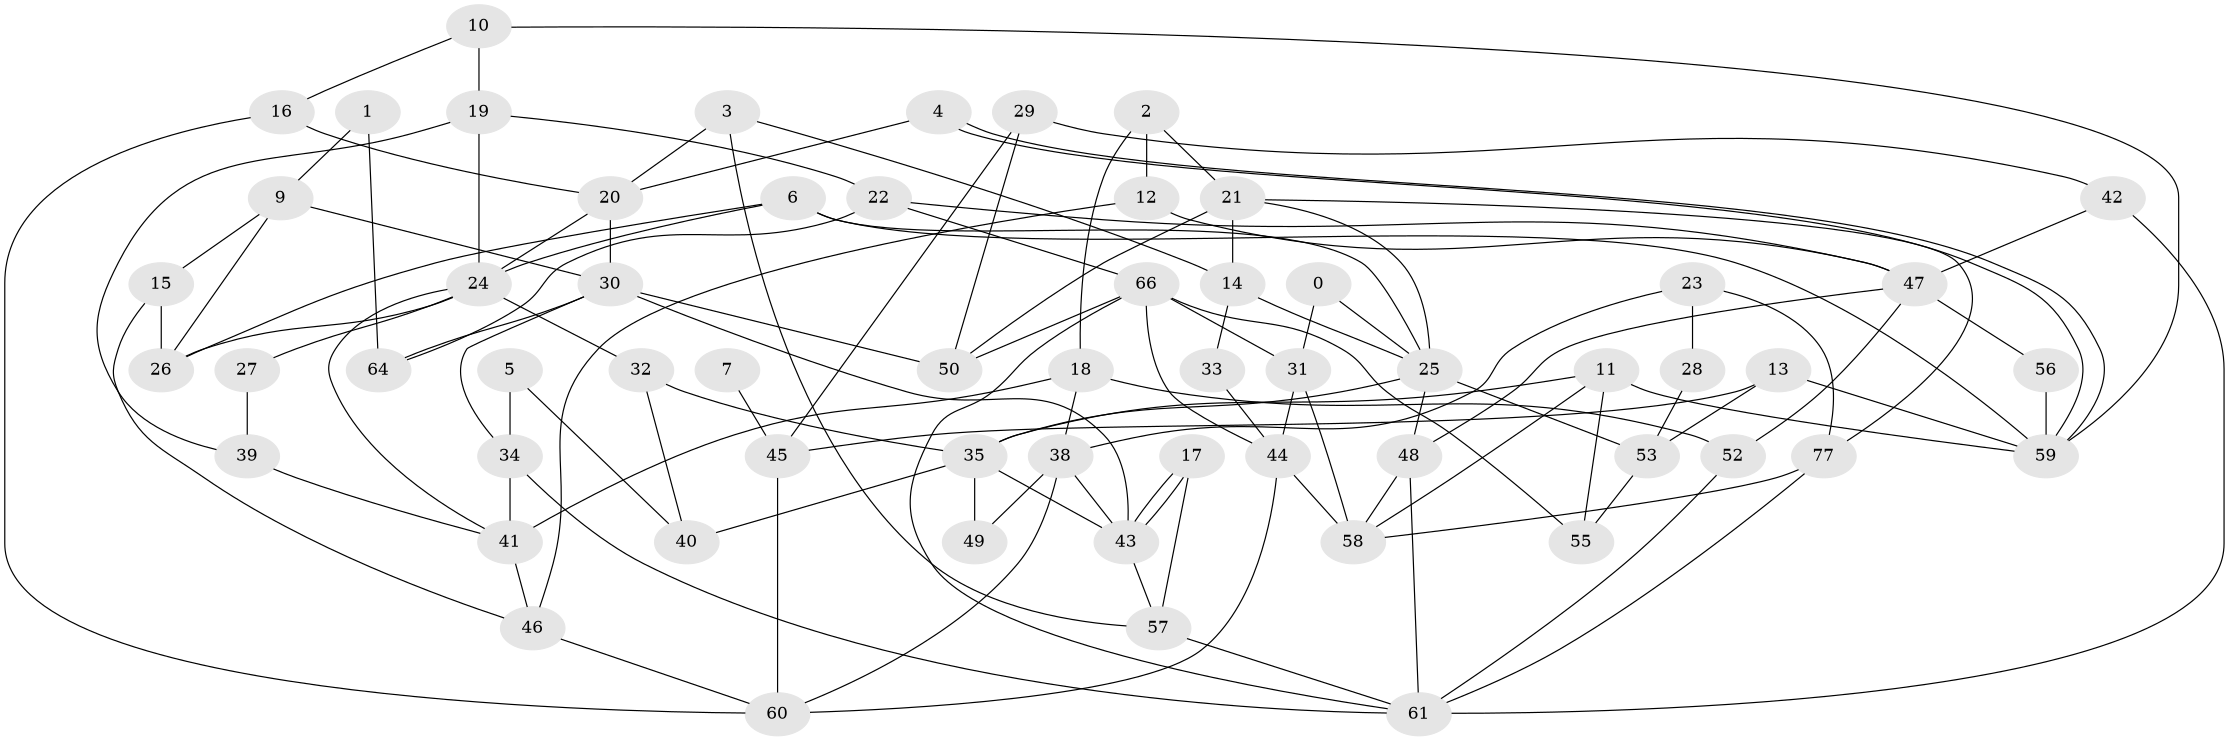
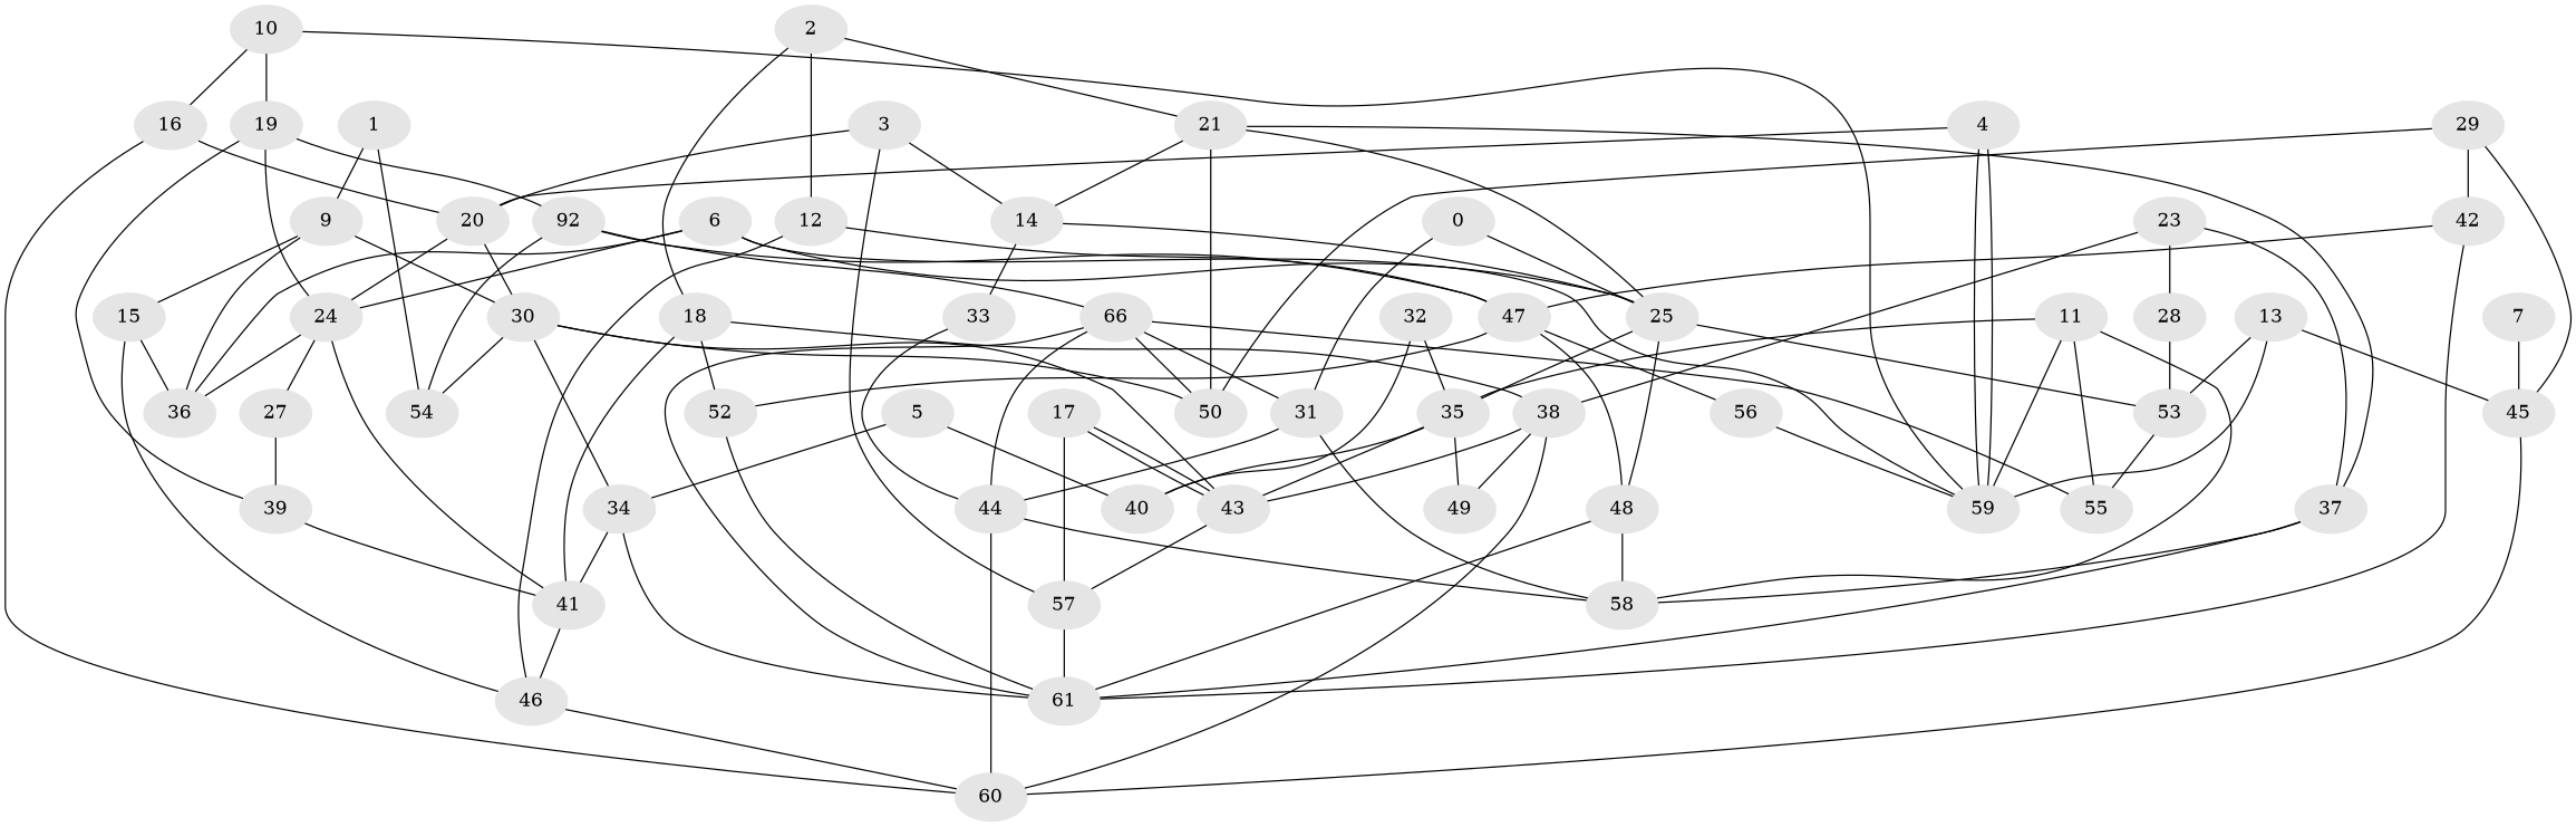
  graph {
    node [color=gray90 style=filled]
    1
    9
-   54 [label=64]
-   36 [label=26]
+   54
+   36
    15
    30
    2
    12
    18
    21
    46
    47
    38
    41
    52
    14
    25
-   37 [label=77]
+   37
    50
    3
    20
    57
    33
    24
    61
    4
    59
    5
    34
    40
    6
    27
    32
    35
    53
    48
    7
    45
    13
    60
    n41 [label=0]
    31
    58
    44
    43
    10
    16
    19
-   22
+   22 [label=92]
    39
    11
    55
    49
    56
    17
    n56 [label=66]
    42
    23
    28
    29
    1 -- 9
    1 -- 54
    9 -- 36
    9 -- 15
    9 -- 30
    15 -- 36
    15 -- 46
    30 -- 54
    30 -- 50
    30 -- 34
    30 -- 43
    2 -- 12
    2 -- 18
    2 -- 21
    12 -- 46
    12 -- 47
    18 -- 38
    18 -- 41
    18 -- 52
    21 -- 14
    21 -- 25
    21 -- 37
    21 -- 50
    46 -- 60
    47 -- 52
    47 -- 48
    47 -- 56
    38 -- 60
    38 -- 43
    38 -- 49
    41 -- 46
    52 -- 61
    14 -- 25
    14 -- 33
    25 -- 35
    25 -- 53
    25 -- 48
    37 -- 61
    37 -- 58
    3 -- 14
    3 -- 20
    3 -- 57
    20 -- 30
    20 -- 24
    57 -- 61
    33 -- 44
    24 -- 36
    24 -- 41
    24 -- 27
-   24 -- 32
    4 -- 20
    4 -- 59
    4 -- 59
    5 -- 34
    5 -- 40
    34 -- 41
    34 -- 61
    6 -- 36
    6 -- 25
    6 -- 24
    6 -- 59
    27 -- 39
    32 -- 40
    32 -- 35
    35 -- 40
    35 -- 43
    35 -- 49
    53 -- 55
    48 -- 61
    48 -- 58
    7 -- 45
    45 -- 60
    13 -- 59
    13 -- 53
    13 -- 45
    n41 -- 25
    n41 -- 31
    31 -- 58
    31 -- 44
    44 -- 60
    44 -- 58
    43 -- 57
    10 -- 59
    10 -- 16
    10 -- 19
    16 -- 20
    16 -- 60
    19 -- 24
    19 -- 22
    19 -- 39
    22 -- 54
    22 -- 47
    22 -- n56
    39 -- 41
    11 -- 59
    11 -- 35
    11 -- 58
    11 -- 55
    56 -- 59
    17 -- 57
    17 -- 43
    17 -- 43
    n56 -- 50
    n56 -- 61
    n56 -- 31
    n56 -- 44
    n56 -- 55
    42 -- 47
    42 -- 61
    23 -- 38
    23 -- 37
    23 -- 28
    28 -- 53
    29 -- 50
    29 -- 45
    29 -- 42
  }
